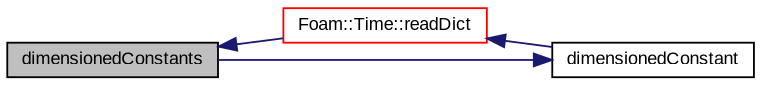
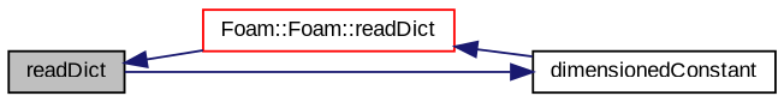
  digraph {
    fontname="Liberation Sans"
    rankdir=LR
    node [color=black fontname="Liberation Sans" fontsize=10 shape=record]
    edge [color=midnightblue dir=back fontname="Liberation Sans" fontsize=10 labelfontname=Helvetica labelfontsize=10 style=solid]
-   n1 [fillcolor=grey75 fontcolor=black height=0.2 label=dimensionedConstants style=filled width=0.4]
-   n2 [color=red height=0.2 label="Foam::Time::readDict" width=0.4]
+   n1 [fillcolor=grey75 fontcolor=black height=0.2 label=readDict style=filled width=0.4]
+   n2 [color=red height=0.2 label="Foam::Foam::readDict" width=0.4]
    n3 [height=0.2 label=dimensionedConstant width=0.4]
    n1 -> n2
    n2 -> n3
    n3 -> n1
  }
